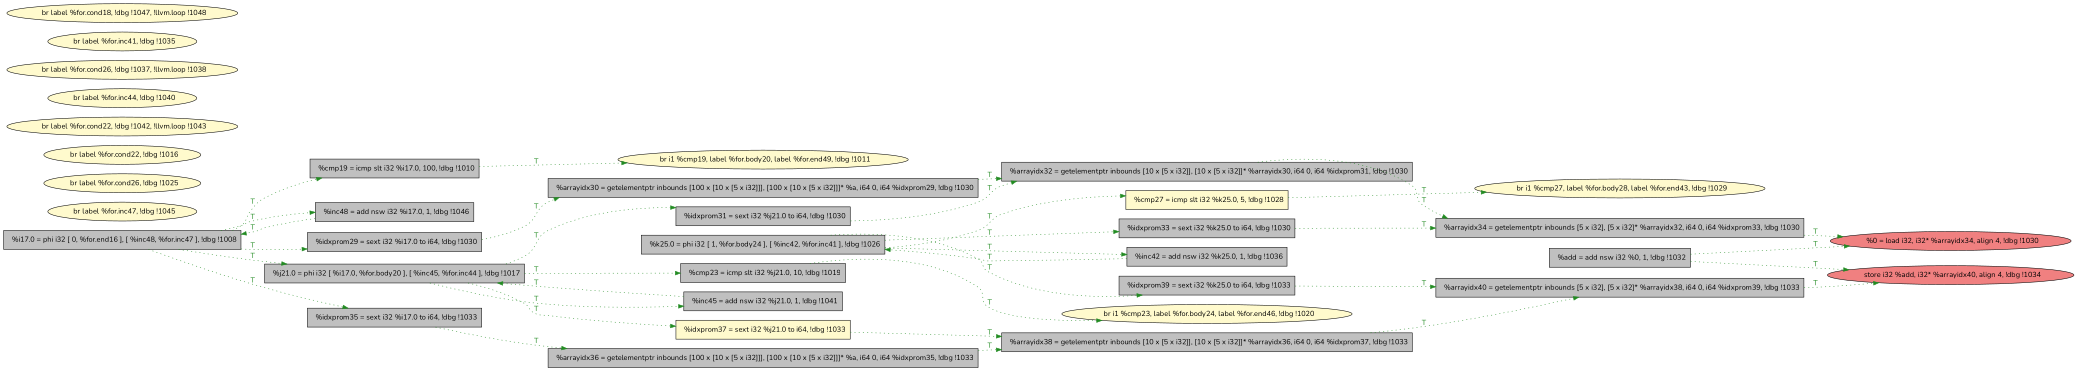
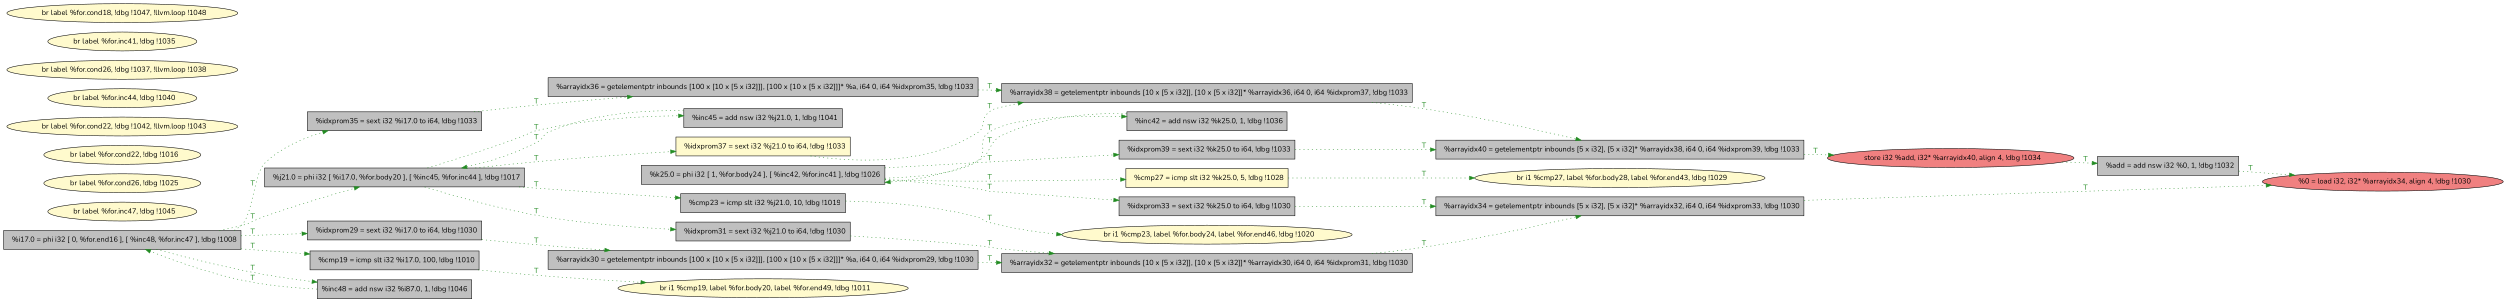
  digraph {
    fontname=Nunito
    rankdir=LR
    node [fillcolor=grey fontname=Nunito shape=rectangle style=filled]
    edge [color=forestgreen fontcolor=forestgreen fontname=Nunito style=dotted]
    n1 [fillcolor=lemonchiffon label="  br i1 %cmp27, label %for.body28, label %for.end43, !dbg !1029" shape=ellipse]
    n2 [fillcolor=lemonchiffon label="  br i1 %cmp19, label %for.body20, label %for.end49, !dbg !1011" shape=ellipse]
    n3 [label="  %i17.0 = phi i32 [ 0, %for.end16 ], [ %inc48, %for.inc47 ], !dbg !1008"]
    n4 [label="  %cmp19 = icmp slt i32 %i17.0, 100, !dbg !1010"]
-   n5 [label="  %inc48 = add nsw i32 %i17.0, 1, !dbg !1046"]
+   n5 [label="%inc48 = add nsw i32 %i87.0, 1, !dbg !1046"]
    n6 [label="  %j21.0 = phi i32 [ %i17.0, %for.body20 ], [ %inc45, %for.inc44 ], !dbg !1017"]
    n7 [label="  %idxprom35 = sext i32 %i17.0 to i64, !dbg !1033"]
    n8 [label="  %idxprom29 = sext i32 %i17.0 to i64, !dbg !1030"]
    n9 [label="  %inc45 = add nsw i32 %j21.0, 1, !dbg !1041"]
    n10 [fillcolor=lemonchiffon label="  %idxprom37 = sext i32 %j21.0 to i64, !dbg !1033"]
    n11 [label="  %idxprom31 = sext i32 %j21.0 to i64, !dbg !1030"]
    n12 [label="  %cmp23 = icmp slt i32 %j21.0, 10, !dbg !1019"]
    n13 [label="  %arrayidx36 = getelementptr inbounds [100 x [10 x [5 x i32]]], [100 x [10 x [5 x i32]]]* %a, i64 0, i64 %idxprom35, !dbg !1033"]
    n14 [label="  %arrayidx30 = getelementptr inbounds [100 x [10 x [5 x i32]]], [100 x [10 x [5 x i32]]]* %a, i64 0, i64 %idxprom29, !dbg !1030"]
    n15 [fillcolor=lightcoral label="  %0 = load i32, i32* %arrayidx34, align 4, !dbg !1030" shape=ellipse]
    n16 [label="  %add = add nsw i32 %0, 1, !dbg !1032"]
    n17 [fillcolor=lightcoral label="  store i32 %add, i32* %arrayidx40, align 4, !dbg !1034" shape=ellipse]
    n18 [fillcolor=lemonchiffon label="  br label %for.inc47, !dbg !1045" shape=ellipse]
    n19 [fillcolor=lemonchiffon label="  br i1 %cmp23, label %for.body24, label %for.end46, !dbg !1020" shape=ellipse]
    n20 [fillcolor=lemonchiffon label="  %cmp27 = icmp slt i32 %k25.0, 5, !dbg !1028"]
    n21 [fillcolor=lemonchiffon label="  br label %for.cond26, !dbg !1025" shape=ellipse]
    n22 [fillcolor=lemonchiffon label="  br label %for.cond22, !dbg !1016" shape=ellipse]
    n23 [fillcolor=lemonchiffon label="  br label %for.cond22, !dbg !1042, !llvm.loop !1043" shape=ellipse]
    n24 [label="  %arrayidx34 = getelementptr inbounds [5 x i32], [5 x i32]* %arrayidx32, i64 0, i64 %idxprom33, !dbg !1030"]
    n25 [fillcolor=lemonchiffon label="  br label %for.inc44, !dbg !1040" shape=ellipse]
    n26 [fillcolor=lemonchiffon label="  br label %for.cond26, !dbg !1037, !llvm.loop !1038" shape=ellipse]
    n27 [label="  %idxprom33 = sext i32 %k25.0 to i64, !dbg !1030"]
    n28 [label="  %k25.0 = phi i32 [ 1, %for.body24 ], [ %inc42, %for.inc41 ], !dbg !1026"]
    n29 [label="  %idxprom39 = sext i32 %k25.0 to i64, !dbg !1033"]
    n30 [label="  %inc42 = add nsw i32 %k25.0, 1, !dbg !1036"]
    n31 [label="  %arrayidx40 = getelementptr inbounds [5 x i32], [5 x i32]* %arrayidx38, i64 0, i64 %idxprom39, !dbg !1033"]
    n32 [fillcolor=lemonchiffon label="  br label %for.inc41, !dbg !1035" shape=ellipse]
    n33 [label="  %arrayidx32 = getelementptr inbounds [10 x [5 x i32]], [10 x [5 x i32]]* %arrayidx30, i64 0, i64 %idxprom31, !dbg !1030"]
    n34 [label="  %arrayidx38 = getelementptr inbounds [10 x [5 x i32]], [10 x [5 x i32]]* %arrayidx36, i64 0, i64 %idxprom37, !dbg !1033"]
    n35 [fillcolor=lemonchiffon label="  br label %for.cond18, !dbg !1047, !llvm.loop !1048" shape=ellipse]
    n3 -> n4 [label=T]
    n3 -> n5 [label=T]
    n3 -> n6 [label=T]
    n3 -> n7 [label=T]
    n3 -> n8 [label=T]
    n4 -> n2 [label=T]
    n5 -> n3 [label=T]
    n6 -> n9 [label=T]
    n6 -> n10 [label=T]
    n6 -> n11 [label=T]
    n6 -> n12 [label=T]
    n7 -> n13 [label=T]
    n8 -> n14 [label=T]
    n9 -> n6 [label=T]
    n10 -> n34 [label=T]
    n11 -> n33 [label=T]
    n12 -> n19 [label=T]
    n13 -> n34 [label=T]
    n14 -> n33 [label=T]
    n16 -> n15 [label=T]
-   n16 -> n17 [label=T]
+   n17 -> n16 [label=T]
    n20 -> n1 [label=T]
    n24 -> n15 [label=T]
    n27 -> n24 [label=T]
    n28 -> n20 [label=T]
    n28 -> n27 [label=T]
    n28 -> n29 [label=T]
    n28 -> n30 [label=T]
    n29 -> n31 [label=T]
    n30 -> n28 [label=T]
    n31 -> n17 [label=T]
    n33 -> n24 [label=T]
    n34 -> n31 [label=T]
  }
